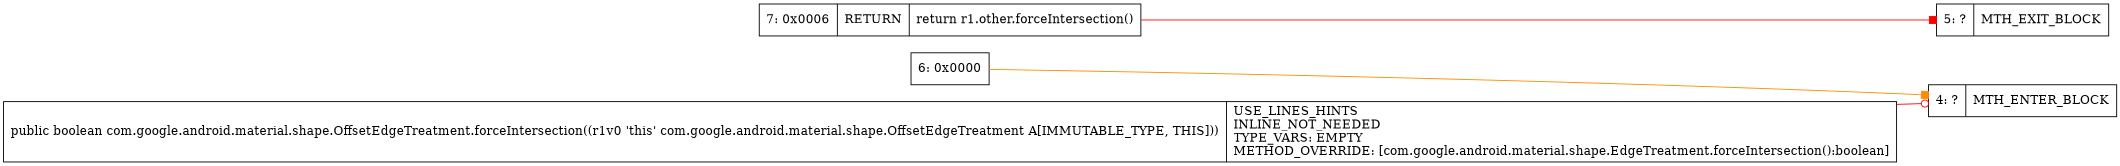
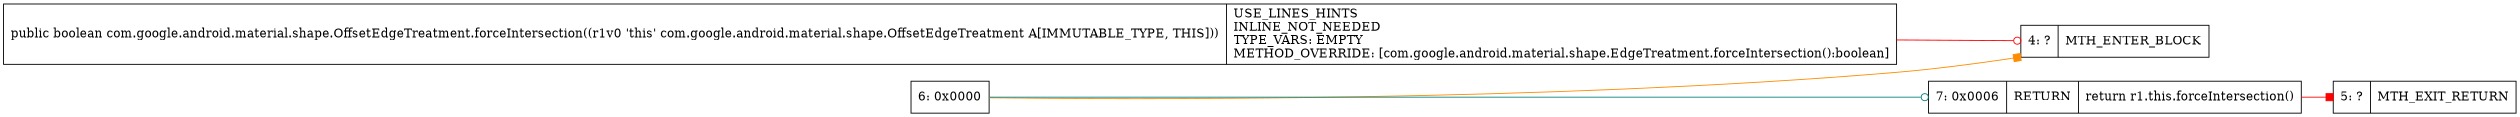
  digraph {
    rankdir=LR
    node [shape=record]
    edge [arrowhead=box color=red]
    n1 [label="{4\:\ ?|MTH_ENTER_BLOCK\l}"]
    n2 [label="{6\:\ 0x0000}"]
-   n3 [label="{7\:\ 0x0006|RETURN\l|return r1.other.forceIntersection()\l}"]
-   n4 [label="{5\:\ ?|MTH_EXIT_BLOCK\l}"]
+   n3 [label="{7\:\ 0x0006|RETURN\l|return r1.this.forceIntersection()\l}"]
+   n4 [label="{5\:\ ?|MTH_EXIT_RETURN\l}"]
    n5 [label="{public boolean com.google.android.material.shape.OffsetEdgeTreatment.forceIntersection((r1v0 'this' com.google.android.material.shape.OffsetEdgeTreatment A[IMMUTABLE_TYPE, THIS]))  | USE_LINES_HINTS\lINLINE_NOT_NEEDED\lTYPE_VARS: EMPTY\lMETHOD_OVERRIDE: [com.google.android.material.shape.EdgeTreatment.forceIntersection():boolean]\l}"]
    n2 -> n1 [color=darkorange]
+   n2 -> n3 [arrowhead=odot color=teal]
    n3 -> n4
    n5 -> n1 [arrowhead=odot]
  }
